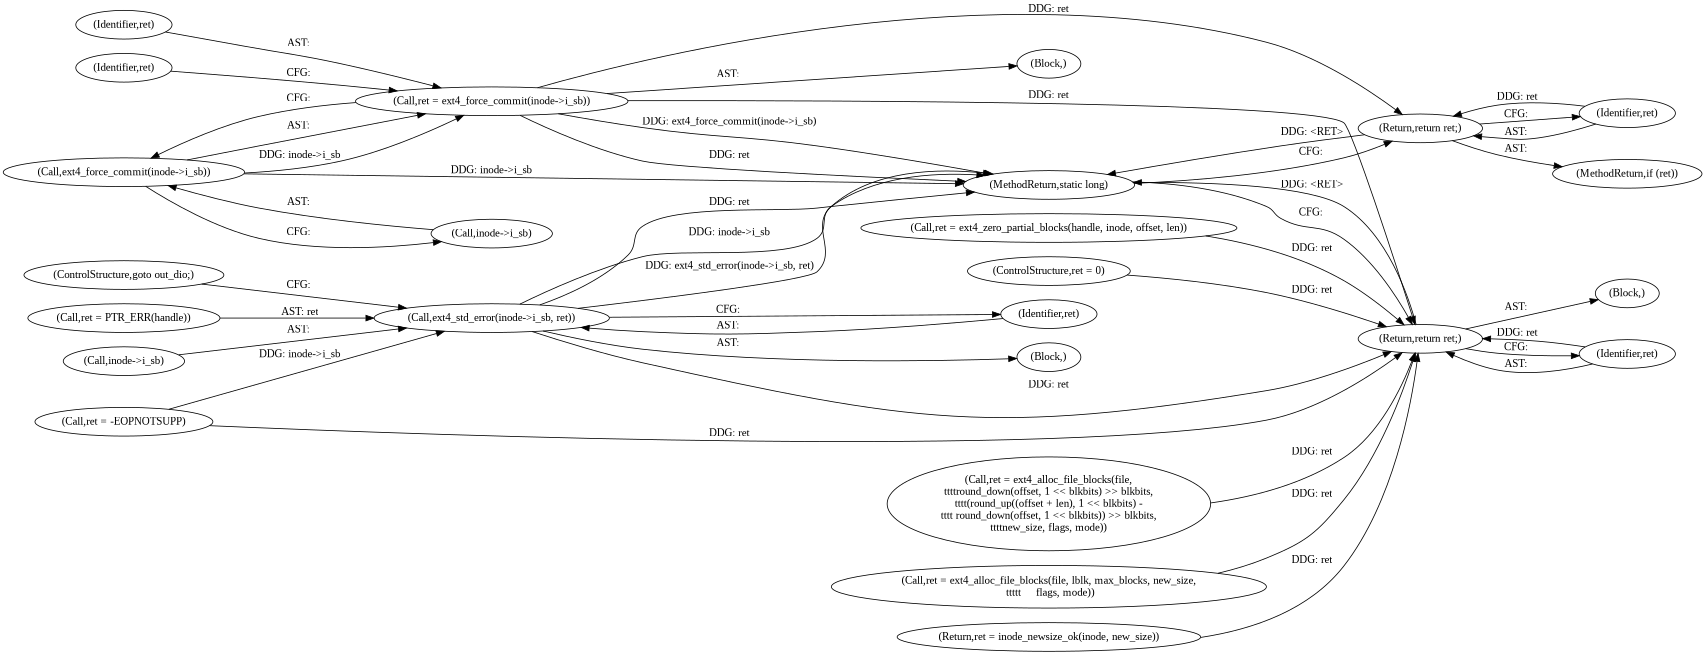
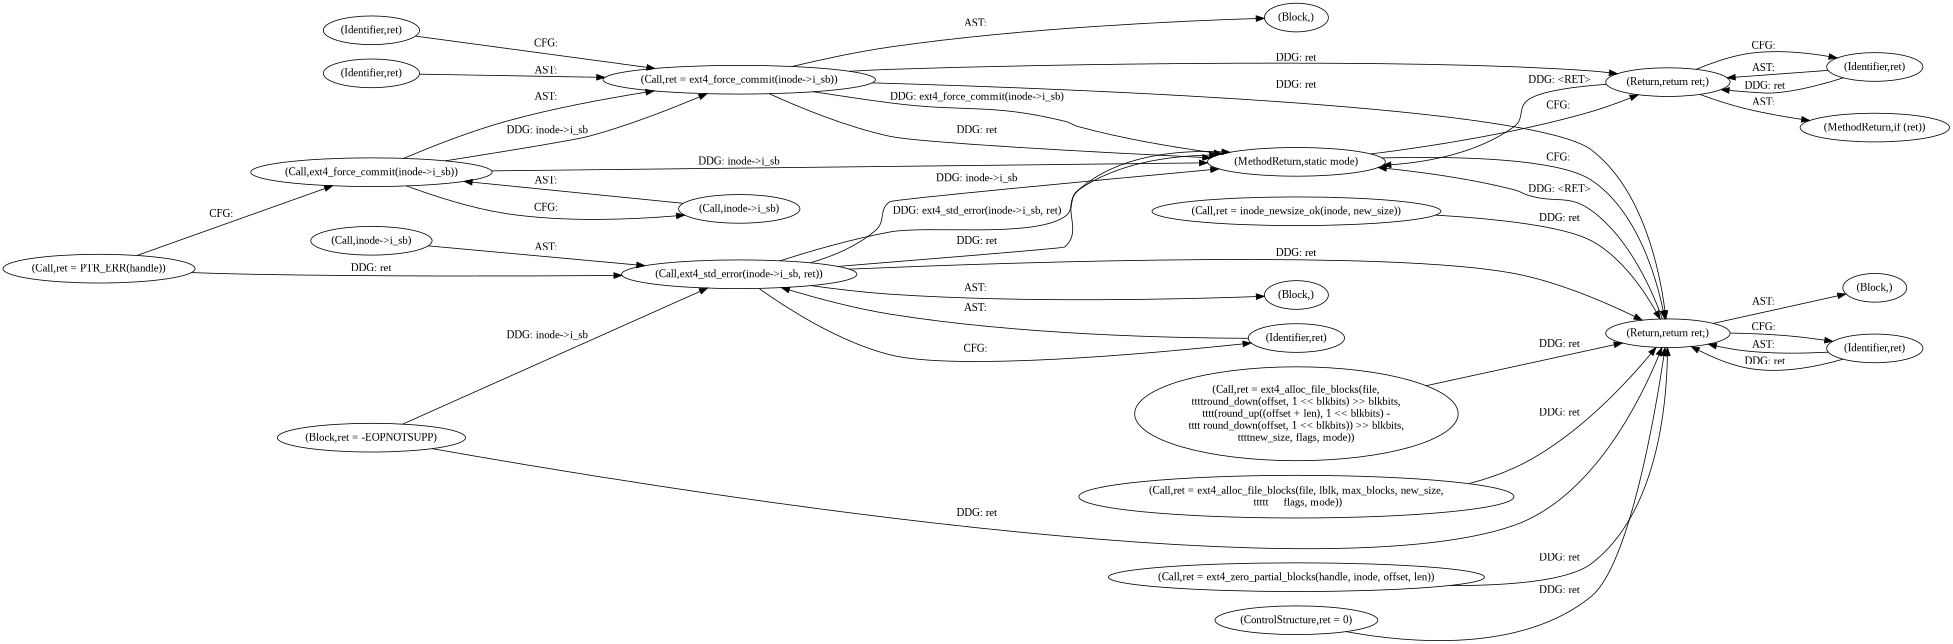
  digraph {
    fontname="Liberation Serif"
    rankdir=LR
    node [fontname="Liberation Serif"]
    edge [fontname="Liberation Serif"]
    n1 [label="(Call,ext4_force_commit(inode->i_sb))"]
    n2 [label="(Call,ret = ext4_force_commit(inode->i_sb))"]
    n3 [label="(Call,inode->i_sb)"]
-   n4 [label="(MethodReturn,static long)"]
+   n4 [label="(MethodReturn,static mode)"]
    n5 [label="(Return,return ret;)"]
    n6 [label="(Return,return ret;)"]
    n7 [label="(Block,)"]
    n8 [label="(Call,ext4_std_error(inode->i_sb, ret))"]
    n9 [label="(Identifier,ret)"]
    n10 [label="(Block,)"]
    n11 [label="(Identifier,ret)"]
    n12 [label="(MethodReturn,if (ret))"]
    n13 [label="(Block,)"]
    n14 [label="(Identifier,ret)"]
    n15 [label="(Call,ret = PTR_ERR(handle))"]
    n16 [label="(Call,ret = ext4_alloc_file_blocks(file,\n\t\t\t\tround_down(offset, 1 << blkbits) >> blkbits,\n\t\t\t\t(round_up((offset + len), 1 << blkbits) -\n\t\t\t\t round_down(offset, 1 << blkbits)) >> blkbits,\n\t\t\t\tnew_size, flags, mode))"]
    n17 [label="(Identifier,ret)"]
    n18 [label="(Call,ret = ext4_alloc_file_blocks(file, lblk, max_blocks, new_size,\n \t\t\t\t\t     flags, mode))"]
    n19 [label="(Call,inode->i_sb)"]
    n20 [label="(Identifier,ret)"]
-   n21 [label="(Call,ret = -EOPNOTSUPP)"]
-   n22 [label="(Return,ret = inode_newsize_ok(inode, new_size))"]
+   n21 [label="(Block,ret = -EOPNOTSUPP)"]
+   n22 [label="(Call,ret = inode_newsize_ok(inode, new_size))"]
    n23 [label="(Call,ret = ext4_zero_partial_blocks(handle, inode, offset, len))"]
-   n24 [label="(ControlStructure,goto out_dio;)"]
    n25 [label="(ControlStructure,ret = 0)"]
    n1 -> n2 [label="AST: "]
    n1 -> n2 [label="DDG: inode->i_sb"]
    n1 -> n3 [label="CFG: "]
    n1 -> n4 [label="DDG: inode->i_sb"]
-   n2 -> n1 [label="CFG: "]
+   n15 -> n1 [label="CFG: "]
    n2 -> n4 [label="DDG: ext4_force_commit(inode->i_sb)"]
    n2 -> n4 [label="DDG: ret"]
    n2 -> n5 [label="DDG: ret"]
    n2 -> n6 [label="DDG: ret"]
    n2 -> n7 [label="AST: "]
    n3 -> n1 [label="AST: "]
    n4 -> n5 [label="CFG: "]
    n4 -> n6 [label="CFG: "]
    n5 -> n4 [label="DDG: <RET>"]
    n5 -> n11 [label="CFG: "]
    n5 -> n12 [label="AST: "]
    n6 -> n4 [label="DDG: <RET>"]
    n6 -> n13 [label="AST: "]
    n6 -> n14 [label="CFG: "]
    n8 -> n4 [label="DDG: inode->i_sb"]
    n8 -> n4 [label="DDG: ext4_std_error(inode->i_sb, ret)"]
    n8 -> n4 [label="DDG: ret"]
    n8 -> n6 [label="DDG: ret"]
    n8 -> n9 [label="CFG: "]
    n8 -> n10 [label="AST: "]
    n9 -> n8 [label="AST: "]
    n11 -> n5 [label="AST: "]
    n11 -> n5 [label="DDG: ret"]
    n14 -> n6 [label="AST: "]
    n14 -> n6 [label="DDG: ret"]
-   n15 -> n8 [label="AST: ret"]
+   n15 -> n8 [label="DDG: ret"]
    n16 -> n6 [label="DDG: ret"]
    n17 -> n2 [label="AST: "]
    n18 -> n6 [label="DDG: ret"]
    n19 -> n8 [label="AST: "]
    n20 -> n2 [label="CFG: "]
    n21 -> n6 [label="DDG: ret"]
    n21 -> n8 [label="DDG: inode->i_sb"]
    n22 -> n6 [label="DDG: ret"]
    n23 -> n6 [label="DDG: ret"]
-   n24 -> n8 [label="CFG: "]
    n25 -> n6 [label="DDG: ret"]
  }
